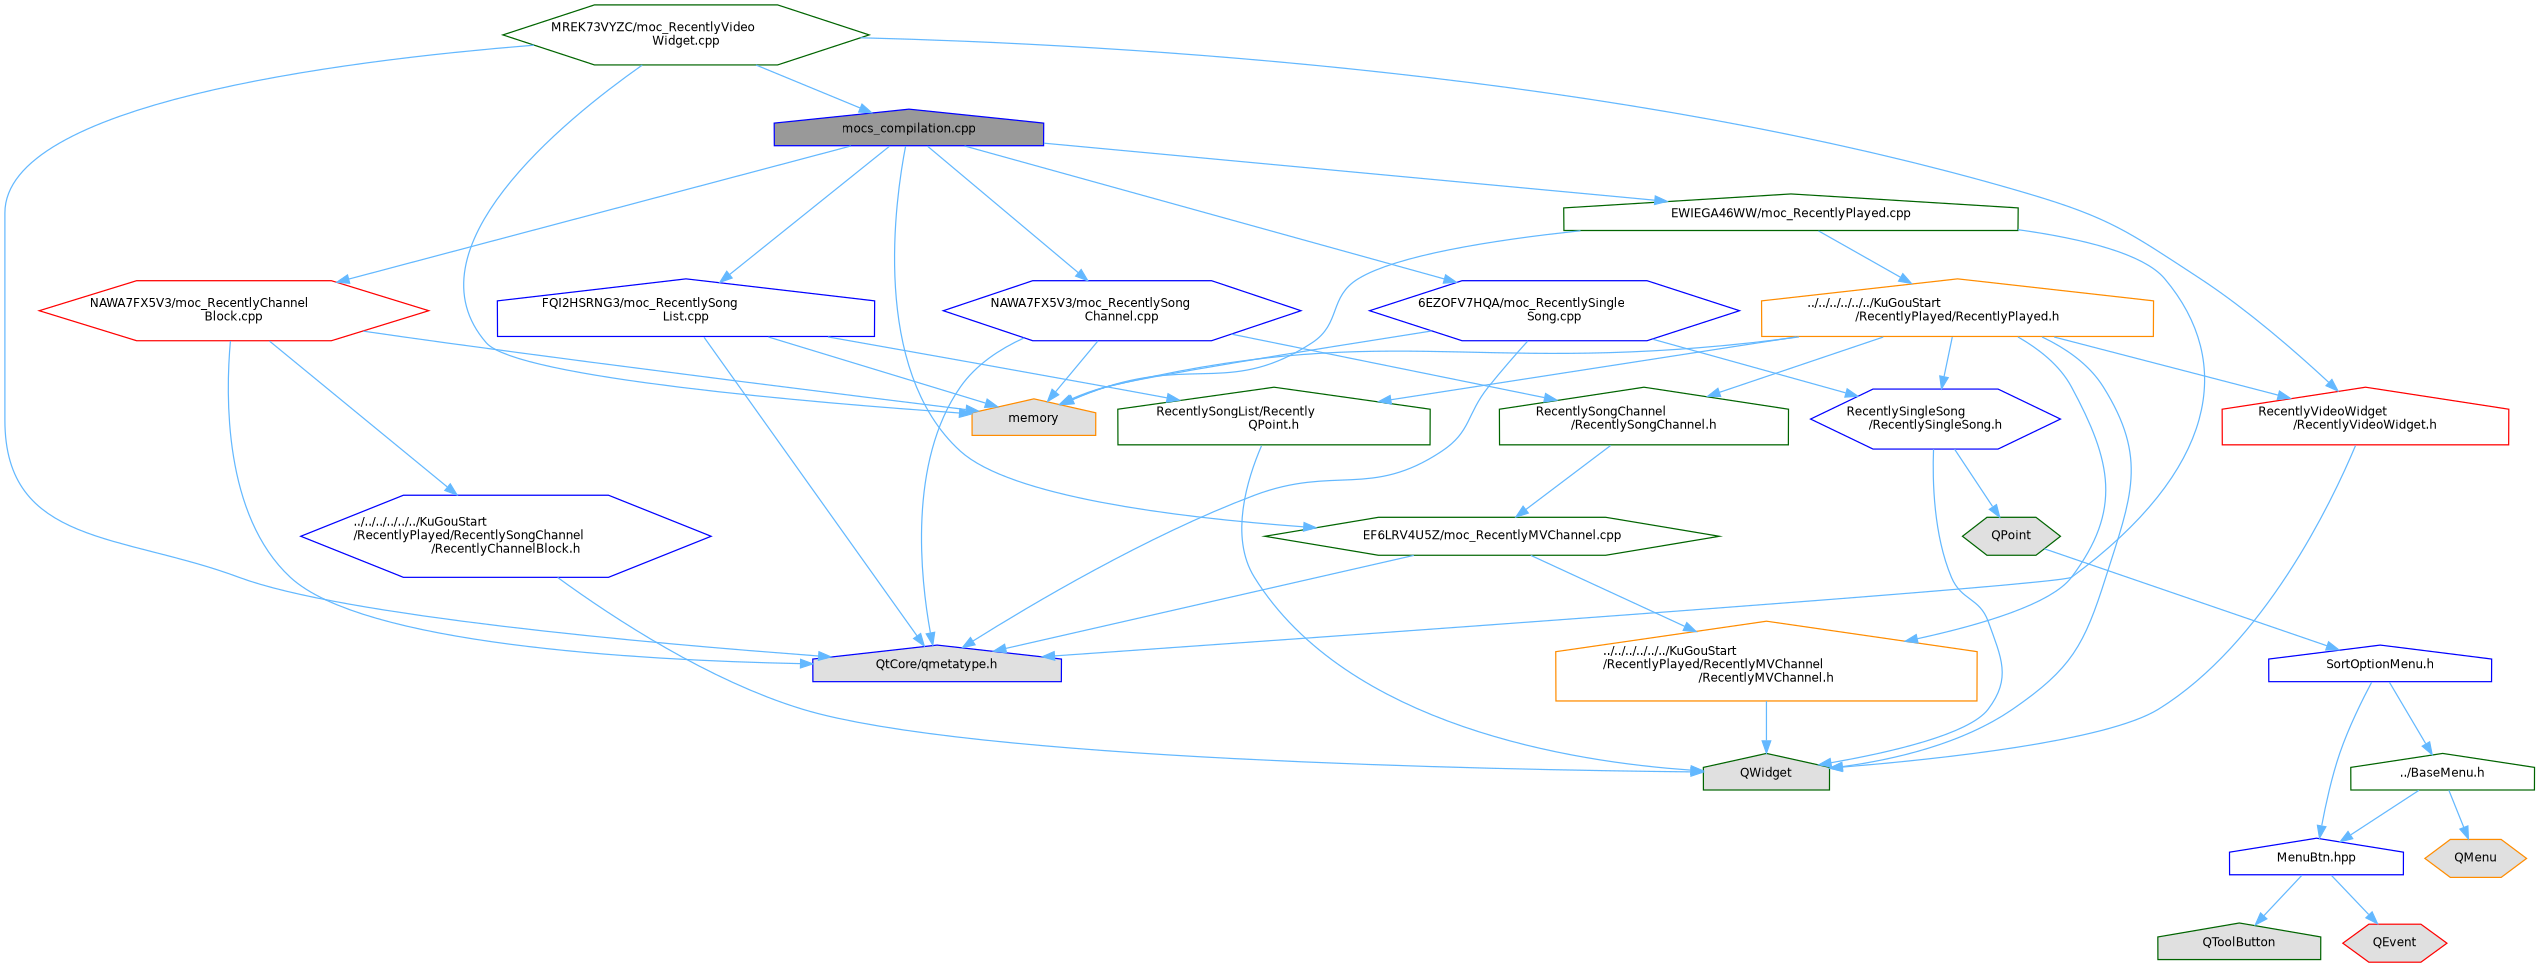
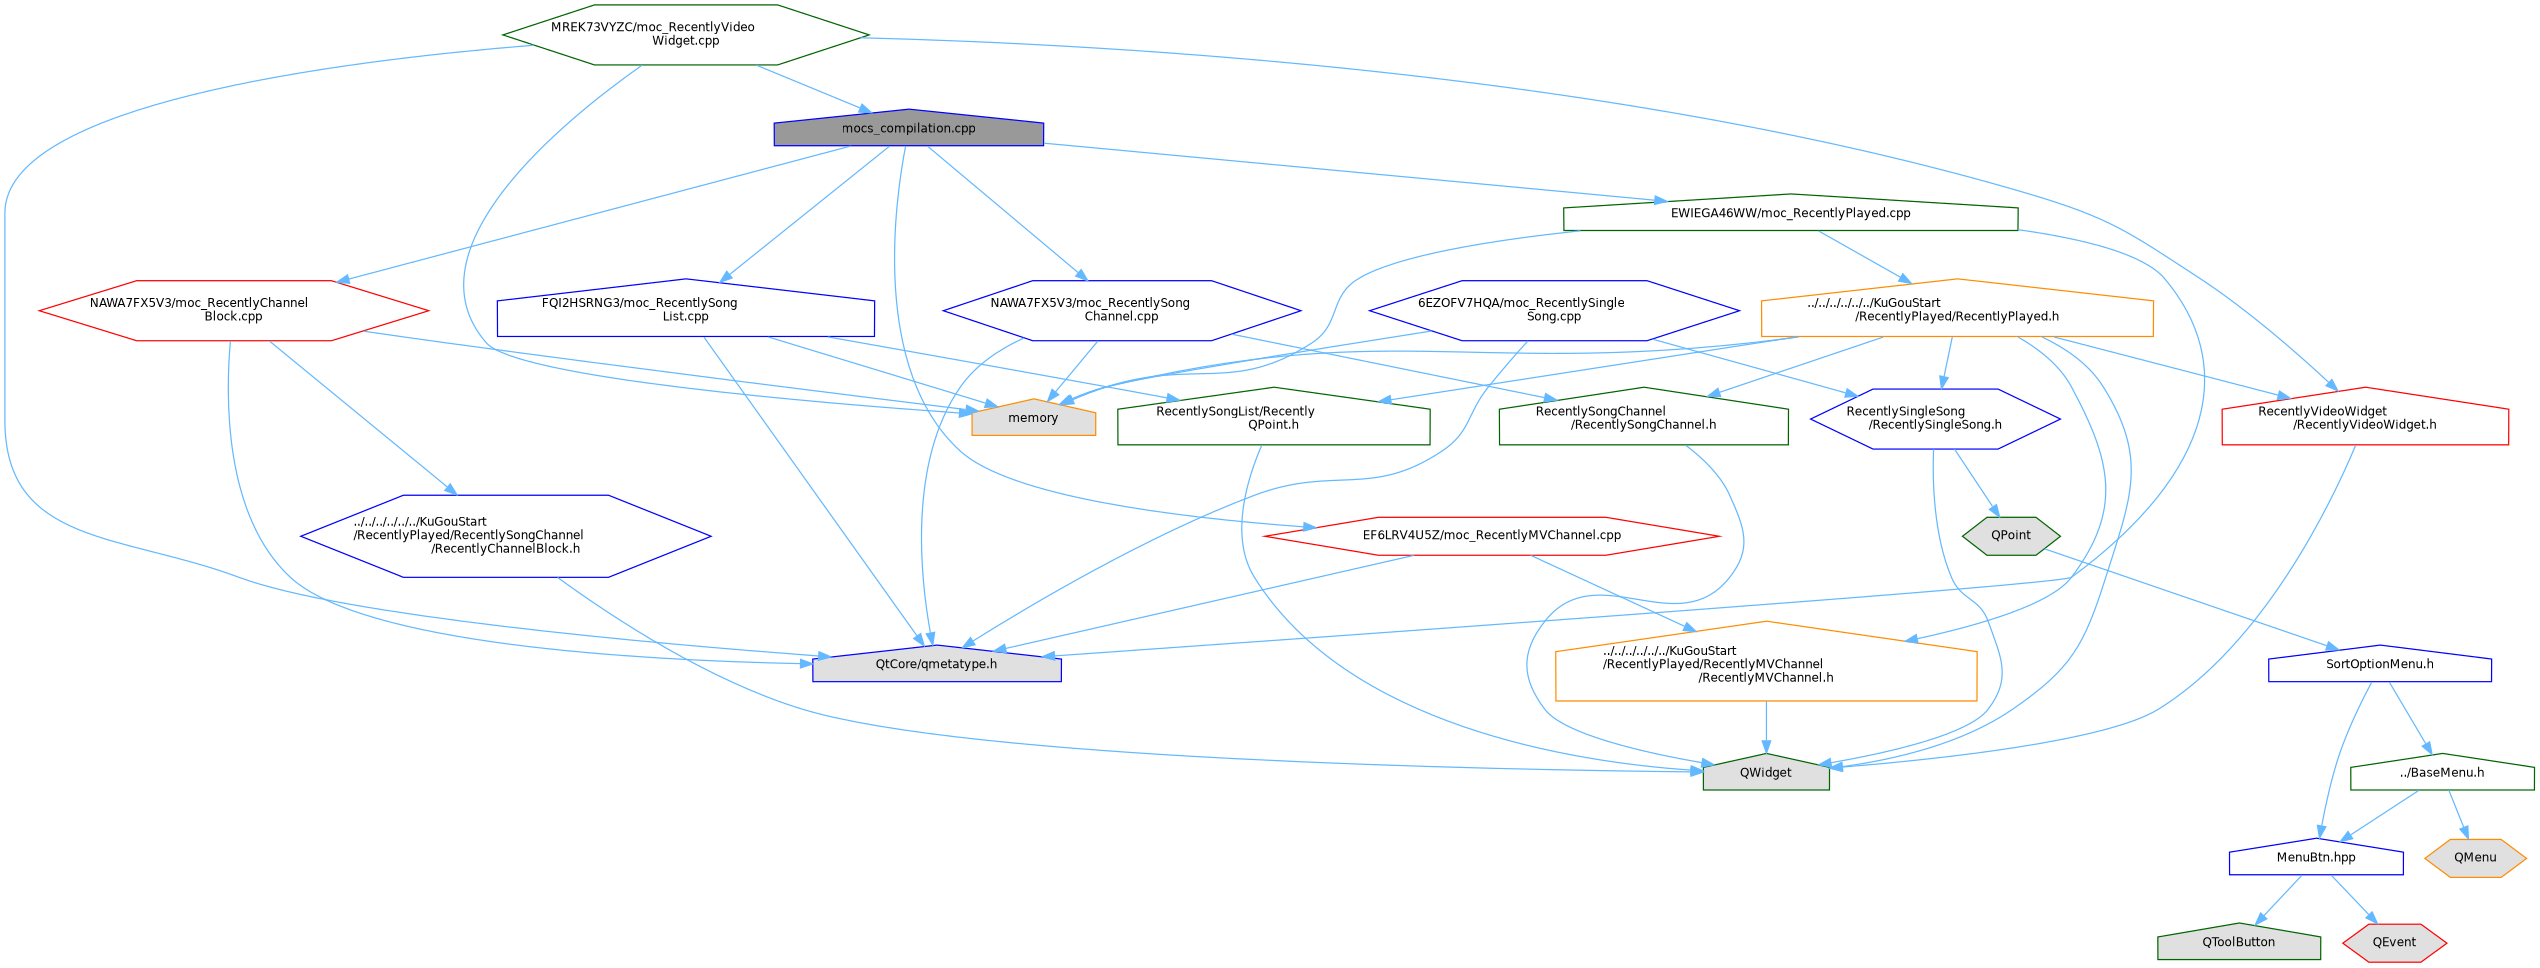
  digraph {
    node [color=blue fillcolor=white fontname=Helvetica fontsize=10 shape=house style=filled]
    edge [color=steelblue1 fontname=Helvetica fontsize=10 labelfontname=Helvetica labelfontsize=10 style=solid]
    n1 [fillcolor=grey60 fontcolor=black height=0.2 label="mocs_compilation.cpp" width=0.4]
-   n2 [color=darkgreen height=0.2 label="EF6LRV4U5Z/moc_RecentlyMVChannel.cpp" shape=hexagon width=0.4]
+   n2 [color=red height=0.2 label="EF6LRV4U5Z/moc_RecentlyMVChannel.cpp" shape=hexagon width=0.4]
    n3 [color=darkgreen height=0.2 label="EWIEGA46WW/moc_RecentlyPlayed.cpp" width=0.4]
    n4 [height=0.2 label="6EZOFV7HQA/moc_RecentlySingle\lSong.cpp" shape=hexagon width=0.4]
    n5 [color=red height=0.2 label="NAWA7FX5V3/moc_RecentlyChannel\lBlock.cpp" shape=hexagon width=0.4]
    n6 [height=0.2 label="NAWA7FX5V3/moc_RecentlySong\lChannel.cpp" shape=hexagon width=0.4]
    n7 [height=0.2 label="FQI2HSRNG3/moc_RecentlySong\lList.cpp" width=0.4]
    n8 [color=darkorange height=0.2 label="../../../../../../KuGouStart\l/RecentlyPlayed/RecentlyMVChannel\l/RecentlyMVChannel.h" width=0.4]
    n9 [fillcolor="#E0E0E0" height=0.2 label="QtCore/qmetatype.h" width=0.4]
    n10 [color=darkorange fillcolor="#E0E0E0" height=0.2 label=memory width=0.4]
    n11 [color=darkorange height=0.2 label="../../../../../../KuGouStart\l/RecentlyPlayed/RecentlyPlayed.h" width=0.4]
    n12 [height=0.2 label="RecentlySingleSong\l/RecentlySingleSong.h" shape=hexagon width=0.4]
    n13 [height=0.2 label="../../../../../../KuGouStart\l/RecentlyPlayed/RecentlySongChannel\l/RecentlyChannelBlock.h" shape=hexagon width=0.4]
    n14 [color=darkgreen height=0.2 label="RecentlySongChannel\l/RecentlySongChannel.h" width=0.4]
    n15 [color=darkgreen height=0.2 label="RecentlySongList/Recently\lQPoint.h" width=0.4]
    n16 [color=darkgreen height=0.2 label="MREK73VYZC/moc_RecentlyVideo\lWidget.cpp" shape=hexagon width=0.4]
    n17 [color=red height=0.2 label="RecentlyVideoWidget\l/RecentlyVideoWidget.h" width=0.4]
    n18 [color=darkgreen fillcolor="#E0E0E0" height=0.2 label=QWidget width=0.4]
    n19 [color=darkgreen fillcolor="#E0E0E0" height=0.2 label=QPoint shape=hexagon width=0.4]
    n20 [height=0.2 label="SortOptionMenu.h" width=0.4]
    n21 [color=darkgreen height=0.2 label="../BaseMenu.h" width=0.4]
    n22 [height=0.2 label="MenuBtn.hpp" width=0.4]
    n23 [color=darkorange fillcolor="#E0E0E0" height=0.2 label=QMenu shape=hexagon width=0.4]
    n24 [color=darkgreen fillcolor="#E0E0E0" height=0.2 label=QToolButton width=0.4]
    n25 [color=red fillcolor="#E0E0E0" height=0.2 label=QEvent shape=hexagon width=0.4]
    n1 -> n2
    n1 -> n3
-   n1 -> n4
    n1 -> n5
    n1 -> n6
    n1 -> n7
    n2 -> n8
    n2 -> n9
    n3 -> n9
    n3 -> n10
    n3 -> n11
    n4 -> n9
    n4 -> n10
    n4 -> n12
    n5 -> n9
    n5 -> n10
    n5 -> n13
    n6 -> n9
    n6 -> n10
    n6 -> n14
    n7 -> n9
    n7 -> n10
    n7 -> n15
    n8 -> n18
    n11 -> n8
    n11 -> n10
    n11 -> n12
    n11 -> n14
    n11 -> n15
    n11 -> n17
    n11 -> n18
    n12 -> n18
    n12 -> n19
    n13 -> n18
-   n14 -> n2
+   n14 -> n18
    n15 -> n18
    n16 -> n1
    n16 -> n9
    n16 -> n10
    n16 -> n17
    n17 -> n18
    n19 -> n20
    n20 -> n21
    n20 -> n22
    n21 -> n22
    n21 -> n23
    n22 -> n24
    n22 -> n25
  }
